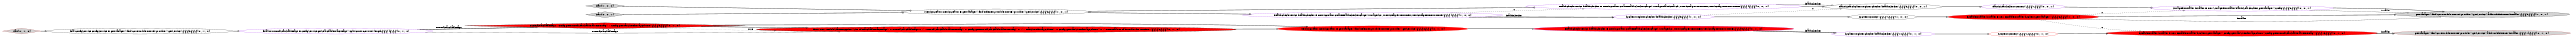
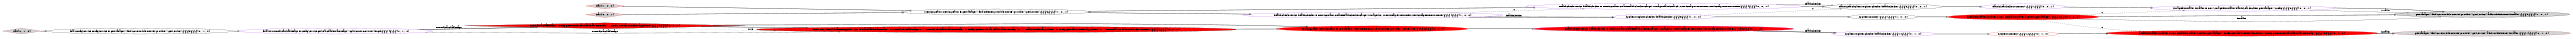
  digraph {
    rankdir=LR
    node [color=purple fillcolor=white shape=ellipse style=filled]
    edge [arrowhead=onormal style=bold]
    n1 [label="StorageEsInstaller installer = new StorageEsInstaller(elasticSearchClient,getManager(),config)@@@8@@@['0', '0', '1']"]
    n2 [color=black fillcolor=lightgray label="getManager().find(CoreModule.NAME).provider().getService().addModelListener(installer)@@@9@@@['1', '0', '1']"]
    n3 [color=black fillcolor=red label="numOfSearchableTags * config.getNumOfSearchableValuesPerTag() > config.getMaxSizeOfArrayColumn()@@@5@@@['0', '1', '0']" shape=diamond]
    n4 [color=red fillcolor=red label="MetricsCreator metricCreator = getManager().find(TelemetryModule.NAME).provider().getService()@@@8@@@['0', '1', '0']"]
    n5 [color=black fillcolor=red label="throw new ModuleStartException(\"Size of searchableTracesTags(\" + numOfSearchableTags + \"( * numOfSearchableValuesPerTag(\" + config.getNumOfSearchableValuesPerTag() + \"( > maxSizeOfArrayColumn(\" + config.getMaxSizeOfArrayColumn() + \"(. Potential out of bound in the runtime.\")@@@6@@@['0', '1', '0']"]
    n6 [fillcolor=red label="HealthCheckMetrics healthChecker = metricCreator.createHealthCheckerGauge(\"storage_h2\",MetricsTag.EMPTY_KEY,MetricsTag.EMPTY_VALUE)@@@9@@@['0', '1', '0']"]
-   n7 [color=black fillcolor=lightgray label="start['1', '0', '0']" shape=diamond]
+   n7 [color=red fillcolor=lightgray label="start['1', '0', '0']" shape=diamond]
    n8 [color=black label="MetricsCreator metricCreator = getManager().find(TelemetryModule.NAME).provider().getService()@@@3@@@['1', '0', '1']"]
    n9 [label="HealthCheckMetrics healthChecker = metricCreator.createHealthCheckerGauge(\"storage_h2\",MetricsTag.EMPTY_KEY,MetricsTag.EMPTY_VALUE)@@@4@@@['1', '0', '0']"]
    n10 [label="HealthCheckMetrics healthChecker = metricCreator.createHealthCheckerGauge(\"storage_elasticsearch\",MetricsTag.EMPTY_KEY,MetricsTag.EMPTY_VALUE)@@@4@@@['0', '0', '1']"]
    n11 [color=brown fillcolor=red label="H2TableInstaller installer = new H2TableInstaller(h2Client,getManager(),config.getMaxSizeOfArrayColumn(),config.getNumOfSearchableValuesPerTag())@@@13@@@['0', '1', '0']"]
    n12 [color=brown fillcolor=lightgray label="getManager().find(CoreModule.NAME).provider().getService().addModelListener(installer)@@@14@@@['0', '1', '0']"]
    n13 [color=red label="h2Client.connect()@@@12@@@['0', '1', '0']"]
    n14 [color=black label="final ConfigService configService = getManager().find(CoreModule.NAME).provider().getService()@@@3@@@['0', '1', '0']"]
    n15 [label="final int numOfSearchableTags = configService.getSearchableTracesTags().split(Const.COMMA).length@@@4@@@['0', '1', '0']"]
    n16 [label="h2Client.registerChecker(healthChecker)@@@5@@@['1', '0', '0']"]
    n17 [color=black label="elasticSearchClient.registerChecker(healthChecker)@@@5@@@['0', '0', '1']"]
    n18 [color=black label="h2Client.connect()@@@7@@@['1', '0', '0']"]
    n19 [label="elasticSearchClient.connect()@@@7@@@['0', '0', '1']"]
    n20 [color=brown fillcolor=red label="H2TableInstaller installer = new H2TableInstaller(h2Client,getManager())@@@8@@@['1', '0', '0']"]
    n21 [label="h2Client.registerChecker(healthChecker)@@@10@@@['0', '1', '0']"]
-   n22 [color=black fillcolor=lightgray label="start['0', '0', '1']" shape=diamond]
+   n22 [color=red fillcolor=lightgray label="start['0', '0', '1']" shape=diamond]
    n23 [color=brown fillcolor=lightgray label="start['0', '1', '0']" shape=diamond]
    n1 -> n2
    n1 -> n2 [arrowhead=odot label=installer style=solid]
    n3 -> n4
    n3 -> n5 [arrowhead=odot]
    n3 -> n5 [label=true style=dotted]
    n4 -> n6 [arrowhead=odot]
    n5 -> n4 [arrowhead=odot]
    n6 -> n21 [arrowhead=odot label=healthChecker style=solid]
    n6 -> n21
    n7 -> n8 [arrowhead=odot]
    n8 -> n9
    n8 -> n10 [arrowhead=odot]
    n9 -> n10 [label=0 style=dashed]
    n9 -> n16 [arrowhead=odot label=healthChecker style=solid]
    n9 -> n16
    n10 -> n17 [label=healthChecker style=solid]
    n10 -> n17
    n11 -> n12 [arrowhead=odot label=installer style=solid]
    n11 -> n12
    n13 -> n11
    n14 -> n15 [arrowhead=odot]
    n15 -> n3 [arrowhead=odot label=numOfSearchableTags style=solid]
    n15 -> n3 [arrowhead=odot]
    n15 -> n5 [arrowhead=odot label=numOfSearchableTags style=solid]
    n16 -> n17 [label=0 style=dashed]
    n16 -> n18
    n17 -> n19
    n18 -> n20
    n19 -> n1 [arrowhead=odot]
    n20 -> n1 [label=0 style=dashed]
    n20 -> n2 [arrowhead=odot]
    n20 -> n2 [arrowhead=odot label=installer style=solid]
    n20 -> n11 [label=0 style=dashed]
    n21 -> n13 [arrowhead=odot]
    n22 -> n8 [arrowhead=odot]
    n23 -> n14
  }
